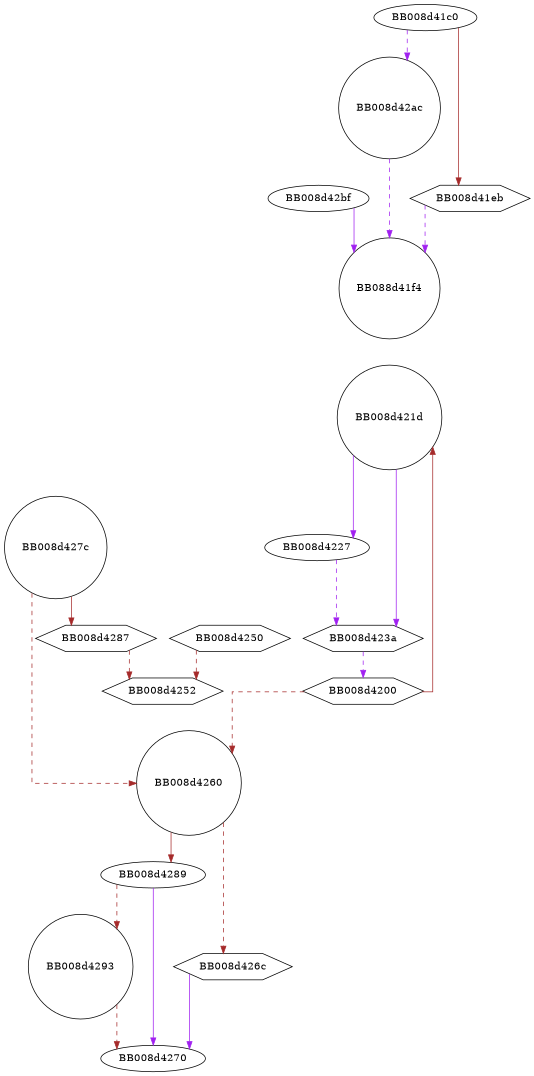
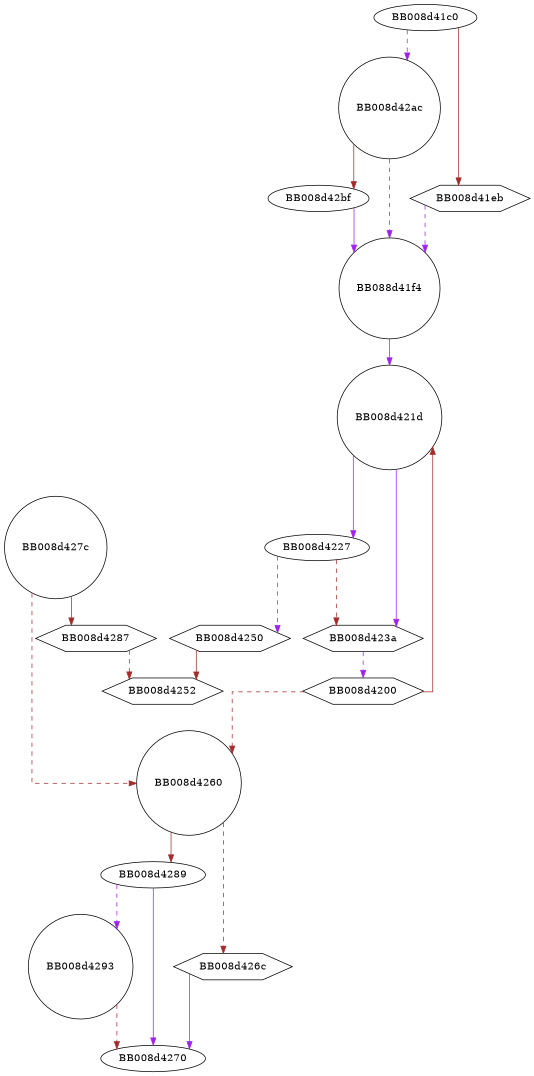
  digraph {
    splines=ortho
    node [shape=hexagon]
    edge [color=purple style=dashed]
    BB008d41c0 [shape=ellipse]
    BB008d42ac [shape=circle]
    BB008d41eb
    n4 [label=BB088d41f4 shape=circle]
    BB008d42bf [shape=ellipse]
    BB008d421d [shape=circle]
    BB008d4227 [shape=ellipse]
    BB008d423a
    BB008d4200
    BB008d4260 [shape=circle]
    BB008d4250
    BB008d4289 [shape=ellipse]
    BB008d426c
    BB008d4270 [shape=ellipse]
    BB008d4293 [shape=circle]
    BB008d4252
    BB008d427c [shape=circle]
    BB008d4287
    BB008d41c0 -> BB008d42ac
    BB008d41c0 -> BB008d41eb [color=brown style=solid]
    BB008d42ac -> n4
+   BB008d42ac -> BB008d42bf [color=brown style=solid]
    BB008d41eb -> n4
+   n4 -> BB008d421d [style=solid]
    BB008d42bf -> n4 [style=solid]
    BB008d421d -> BB008d4227 [style=solid]
    BB008d421d -> BB008d423a [style=solid]
-   BB008d4227 -> BB008d423a
+   BB008d4227 -> BB008d423a [color=brown]
+   BB008d4227 -> BB008d4250
    BB008d423a -> BB008d4200
    BB008d4200 -> BB008d421d [color=brown style=solid]
    BB008d4200 -> BB008d4260 [color=brown]
    BB008d4260 -> BB008d4289 [color=brown style=solid]
    BB008d4260 -> BB008d426c [color=brown]
-   BB008d4250 -> BB008d4252 [color=brown]
+   BB008d4250 -> BB008d4252 [color=brown style=solid]
    BB008d4289 -> BB008d4270 [style=solid]
-   BB008d4289 -> BB008d4293 [color=brown]
+   BB008d4289 -> BB008d4293
    BB008d426c -> BB008d4270 [style=solid]
    BB008d4293 -> BB008d4270 [color=brown]
    BB008d427c -> BB008d4260 [color=brown]
    BB008d427c -> BB008d4287 [color=brown style=solid]
    BB008d4287 -> BB008d4252 [color=brown]
  }
